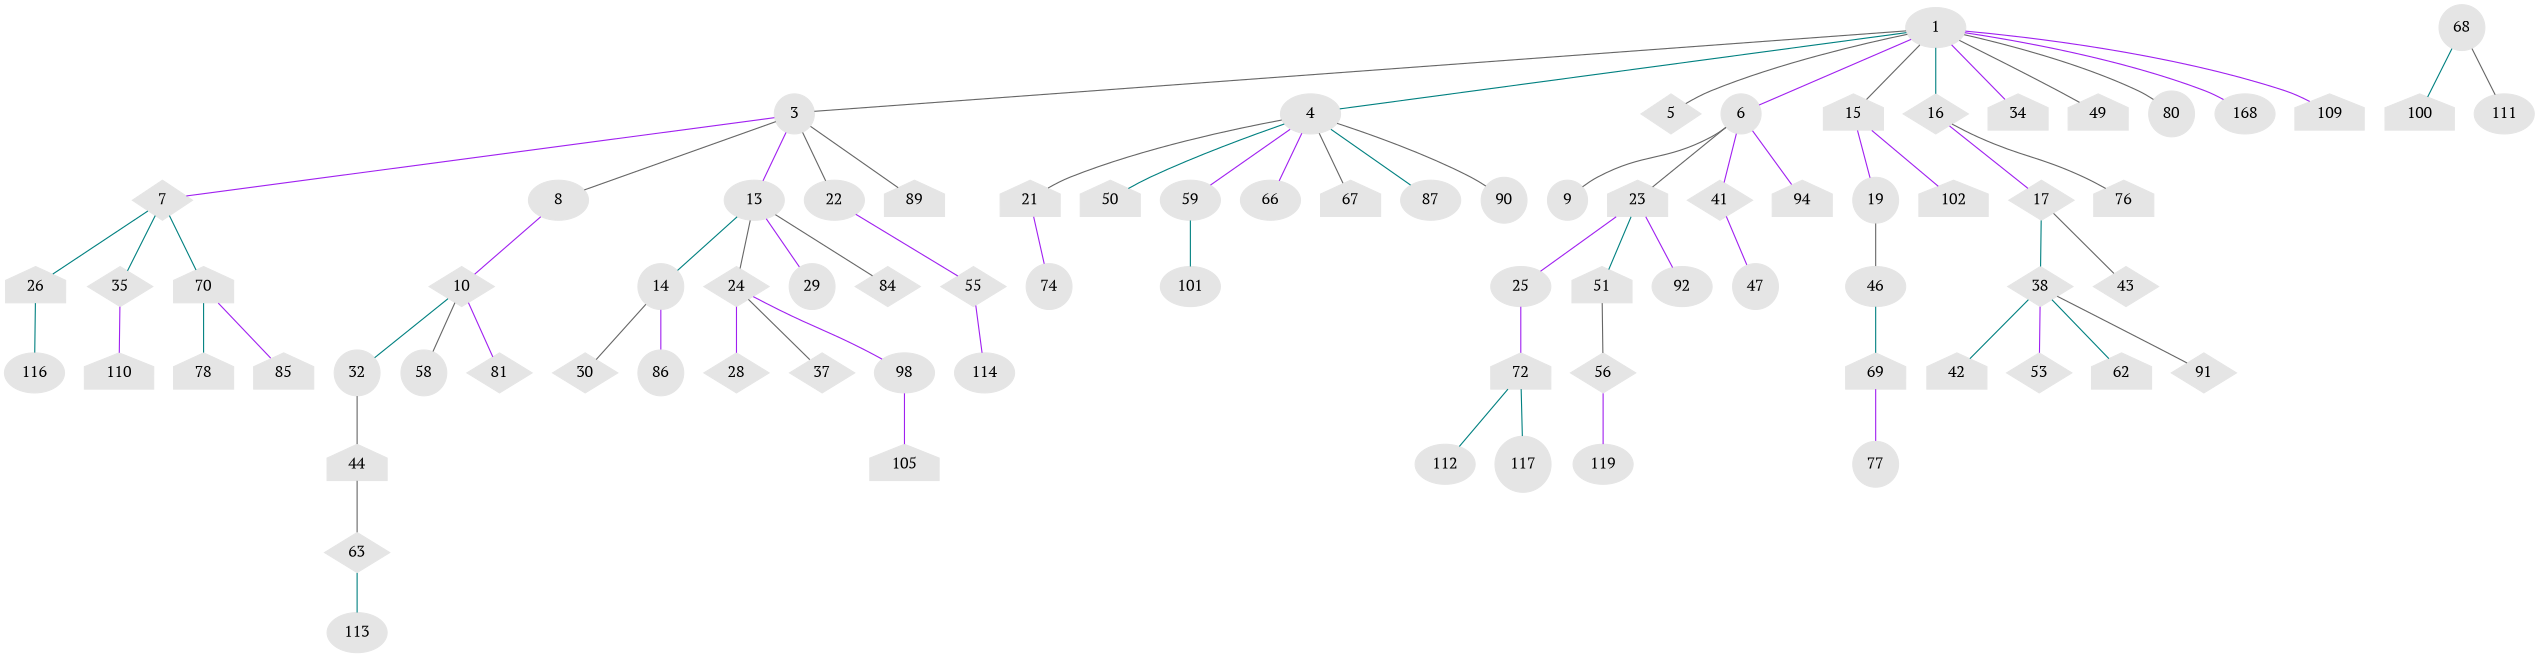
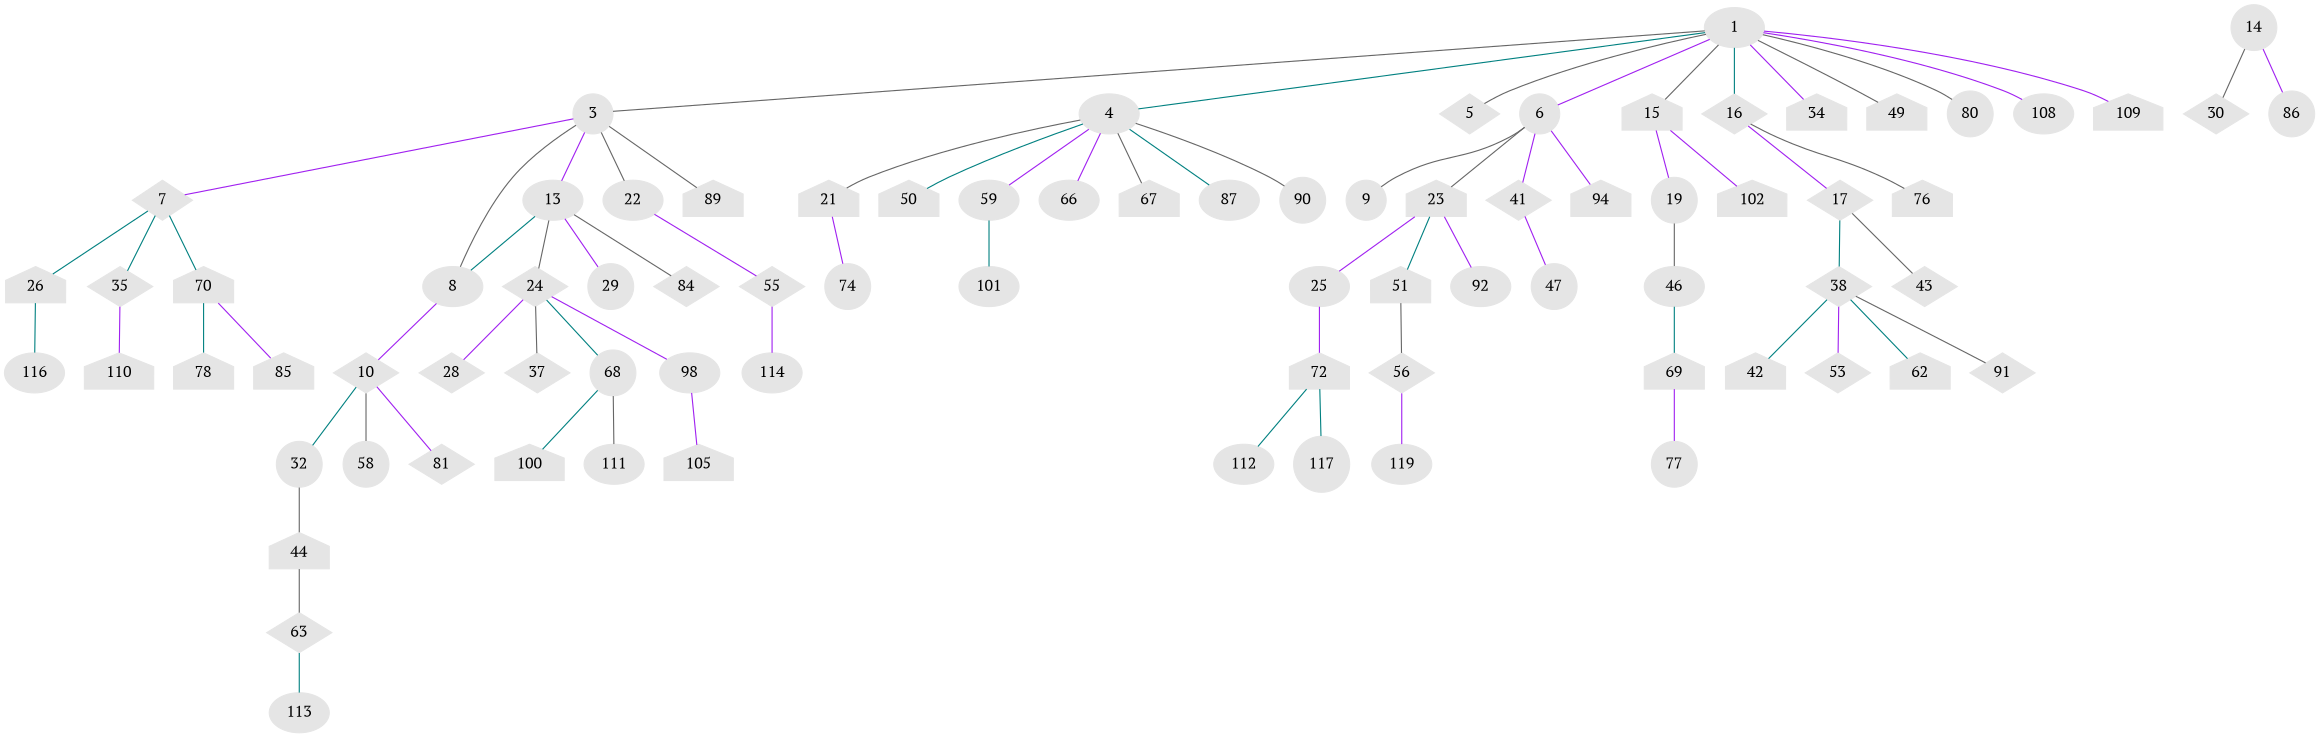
  graph {
    fontname="PT Serif"
    node [color=gray90 fontname="PT Serif" shape=house style=filled]
    edge [color=purple fontname="PT Serif"]
    1 [shape=ellipse super="+2"]
    3 [shape=circle super="+11"]
    4 [shape=ellipse super="+45"]
    5 [shape=diamond]
    6 [shape=circle super="+36"]
    15 [super="+27"]
    16 [shape=diamond super="+18"]
    34
    49 [super="+88"]
    80 [shape=circle]
-   108 [shape=ellipse label=168]
+   108 [shape=ellipse]
    109
    7 [shape=diamond super="+65"]
    8 [shape=ellipse]
    13 [shape=ellipse super="+33"]
    22 [shape=ellipse]
    89
    21
    50
    59 [shape=ellipse super="+61"]
    66 [shape=ellipse]
    67
    87 [shape=ellipse]
    90 [shape=circle]
    9 [shape=circle super="+12"]
    23 [super="+40"]
    41 [shape=diamond]
    94
    19 [shape=circle super="+82"]
    102
    17 [shape=diamond super="+20"]
    76
    26 [super="+54"]
    35 [shape=diamond super="+39"]
    70 [super="+83"]
    10 [shape=diamond super="+31"]
    14 [shape=circle super="+48"]
    24 [shape=diamond super="+52"]
    29 [shape=circle]
    84 [shape=diamond]
    55 [shape=diamond super="+118"]
    74 [shape=circle]
    101 [shape=ellipse]
    25 [shape=ellipse]
    51 [super="+75"]
    92 [shape=ellipse]
    47 [shape=circle]
    116 [shape=ellipse]
    110
    78
    85 [super="+103"]
    32 [shape=circle super="+64"]
    58 [shape=circle super="+73"]
    81 [shape=diamond]
    44
    30 [shape=diamond super="+96"]
    86 [shape=circle super="+107"]
    28 [shape=diamond super="+71"]
    37 [shape=diamond super="+99"]
    68 [shape=circle super="+79"]
    98 [shape=ellipse]
    46 [shape=ellipse super="+60"]
    38 [shape=diamond super="+57"]
    43 [shape=diamond]
    42 [super="+106"]
    53 [shape=diamond]
    62
    n68 [label=91 shape=diamond super="+95"]
    69
    114 [shape=ellipse super="+115"]
    72 [super="+91"]
    56 [shape=diamond]
    100
    111 [shape=ellipse]
    105
    112 [shape=ellipse]
    117 [shape=circle]
    63 [shape=diamond super="+104"]
    113 [shape=ellipse]
    77 [shape=circle super="+97"]
    119 [shape=ellipse]
    1 -- 3 [color=gray40]
    1 -- 4 [color=teal]
    1 -- 5 [color=gray40]
    1 -- 6
    1 -- 15 [color=gray40]
    1 -- 16 [color=teal]
    1 -- 34
    1 -- 49 [color=gray40]
    1 -- 80 [color=gray40]
    1 -- 108
    1 -- 109
    3 -- 7
    3 -- 8 [color=gray40]
    3 -- 13
    3 -- 22 [color=gray40]
    3 -- 89 [color=gray40]
    4 -- 21 [color=gray40]
    4 -- 50 [color=teal]
    4 -- 59
    4 -- 66
    4 -- 67 [color=gray40]
    4 -- 87 [color=teal]
    4 -- 90 [color=gray40]
    6 -- 9 [color=gray40]
    6 -- 23 [color=gray40]
    6 -- 41
    6 -- 94
    15 -- 19
    15 -- 102
    16 -- 17
    16 -- 76 [color=gray40]
    7 -- 26 [color=teal]
    7 -- 35 [color=teal]
    7 -- 70 [color=teal]
    8 -- 10
-   13 -- 14 [color=teal]
+   13 -- 8 [color=teal]
    13 -- 24 [color=gray40]
    13 -- 29
    13 -- 84 [color=gray40]
    22 -- 55
    21 -- 74
    59 -- 101 [color=teal]
    23 -- 25
    23 -- 51 [color=teal]
    23 -- 92
    41 -- 47
    19 -- 46 [color=gray40]
    17 -- 38 [color=teal]
    17 -- 43 [color=gray40]
    26 -- 116 [color=teal]
    35 -- 110
    70 -- 78 [color=teal]
    70 -- 85
    10 -- 32 [color=teal]
    10 -- 58 [color=gray40]
    10 -- 81
    14 -- 30 [color=gray40]
    14 -- 86
    24 -- 28
    24 -- 37 [color=gray40]
+   24 -- 68 [color=teal]
    24 -- 98
    55 -- 114
    25 -- 72
    51 -- 56 [color=gray40]
    32 -- 44 [color=gray40]
    44 -- 63 [color=gray40]
    68 -- 100 [color=teal]
    68 -- 111 [color=gray40]
    98 -- 105
    46 -- 69 [color=teal]
    38 -- 42 [color=teal]
    38 -- 53
    38 -- 62 [color=teal]
    38 -- n68 [color=gray40]
    69 -- 77
    72 -- 112 [color=teal]
    72 -- 117 [color=teal]
    56 -- 119
    63 -- 113 [color=teal]
  }
